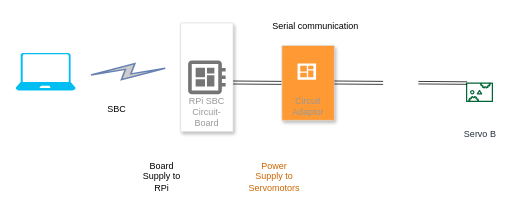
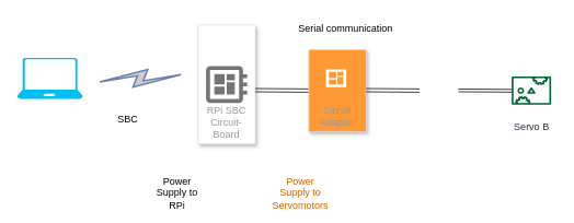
  <mxCell id="0" />
  <mxCell id="1" parent="0" />
  <mxCell id="2" value="" style="group" vertex="1" connectable="0" parent="1"><mxGeometry x="20" y="20" width="656" height="230" as="geometry" /></mxCell>
- <mxCell id="3" value="Servo B" style="sketch=0;outlineConnect=0;fontColor=#232F3E;gradientColor=none;strokeColor=#006633;fillColor=#ffffff;dashed=0;verticalLabelPosition=bottom;verticalAlign=top;align=center;html=1;fontSize=12;fontStyle=0;aspect=fixed;shape=mxgraph.aws4.resourceIcon;resIcon=mxgraph.aws4.servo;" vertex="1" parent="2"><mxGeometry x="596" y="60" width="45" height="85" as="geometry" /></mxCell>
+ <mxCell id="3" value="Servo B" style="sketch=0;outlineConnect=0;fontColor=#232F3E;gradientColor=none;strokeColor=#006633;fillColor=#ffffff;dashed=0;verticalLabelPosition=bottom;verticalAlign=top;align=center;html=1;fontSize=12;fontStyle=0;aspect=fixed;shape=mxgraph.aws4.resourceIcon;resIcon=mxgraph.aws4.servo;" vertex="1" parent="2"><mxGeometry x="596" y="60" width="60" height="60" as="geometry" /></mxCell>
  <mxCell id="4" value="" style="shape=image;html=1;verticalAlign=top;verticalLabelPosition=bottom;labelBackgroundColor=#ffffff;imageAspect=0;aspect=fixed;image=https://cdn1.iconfinder.com/data/icons/computer-hardware-glyphs-vol-1/52/computercable__cable__data__wire__datacable__usb__transfer-128.png;imageBackground=default;imageBorder=none;" vertex="1" parent="2"><mxGeometry x="335" y="128" width="78" height="78" as="geometry" /></mxCell>
  <mxCell id="5" value="" style="shape=image;html=1;verticalAlign=top;verticalLabelPosition=bottom;labelBackgroundColor=#ffffff;imageAspect=0;aspect=fixed;image=https://cdn1.iconfinder.com/data/icons/computer-hardware-glyphs-vol-1/52/computercable__cable__data__wire__datacable__usb__transfer-128.png" vertex="1" parent="2"><mxGeometry x="195" y="140" width="78" height="78" as="geometry" /></mxCell>
  <mxCell id="6" value="" style="verticalLabelPosition=bottom;html=1;verticalAlign=top;align=center;strokeColor=none;fillColor=#00BEF2;shape=mxgraph.azure.laptop;pointerEvents=1;" vertex="1" parent="2"><mxGeometry y="50" width="80" height="50" as="geometry" /></mxCell>
  <mxCell id="7" value="" style="html=1;outlineConnect=0;fillColor=#CCCCCC;strokeColor=#6881B3;gradientColor=none;gradientDirection=north;strokeWidth=2;shape=mxgraph.networks.comm_link_edge;html=1;rounded=0;" edge="1" parent="2"><mxGeometry width="100" height="100" relative="1" as="geometry"><mxPoint x="95" y="80" as="sourcePoint" /><mxPoint x="205" y="70" as="targetPoint" /></mxGeometry></mxCell>
  <mxCell id="8" value="SBC" style="text;html=1;align=center;verticalAlign=middle;whiteSpace=wrap;rounded=0;" vertex="1" parent="2"><mxGeometry x="105" y="110" width="60" height="30" as="geometry" /></mxCell>
  <mxCell id="9" value="" style="group" vertex="1" connectable="0" parent="2"><mxGeometry x="205" y="10" width="85" height="145" as="geometry" /></mxCell>
  <mxCell id="10" value="RPi SBC Circuit-Board" style="strokeColor=#dddddd;shadow=1;strokeWidth=1;rounded=1;absoluteArcSize=1;arcSize=2;labelPosition=center;verticalLabelPosition=middle;align=center;verticalAlign=bottom;spacingLeft=0;fontColor=#999999;fontSize=12;whiteSpace=wrap;spacingBottom=2;html=1;container=0;" vertex="1" parent="9"><mxGeometry x="15" width="70" height="145" as="geometry" /></mxCell>
  <mxCell id="11" value="" style="sketch=0;dashed=0;connectable=0;html=1;fillColor=#757575;strokeColor=none;shape=mxgraph.gcp2.circuit_board;part=1;container=0;" vertex="1" parent="9"><mxGeometry x="25" y="50" width="50" height="45" as="geometry"><mxPoint x="-25" y="12.5" as="offset" /></mxGeometry></mxCell>
  <mxCell id="12" value="" style="shape=image;html=1;verticalAlign=top;verticalLabelPosition=bottom;labelBackgroundColor=#ffffff;imageAspect=0;aspect=fixed;image=https://cdn1.iconfinder.com/data/icons/fruit-136/64/Fruit_iconfree_Filled_Outline_raspberry-healthy-organic-food-fruit_icon-128.png" vertex="1" parent="9"><mxGeometry x="30" y="10" width="40" height="40" as="geometry" /></mxCell>
- <mxCell id="13" value="Board Supply to RPi" style="text;html=1;align=center;verticalAlign=middle;whiteSpace=wrap;rounded=0;" vertex="1" parent="2"><mxGeometry x="165" y="200" width="60" height="30" as="geometry" /></mxCell>
+ <mxCell id="13" value="Power Supply to RPi" style="text;html=1;align=center;verticalAlign=middle;whiteSpace=wrap;rounded=0;" vertex="1" parent="2"><mxGeometry x="165" y="200" width="60" height="30" as="geometry" /></mxCell>
  <mxCell id="14" value="" style="shape=link;html=1;rounded=0;" edge="1" parent="2"><mxGeometry width="100" relative="1" as="geometry"><mxPoint x="290" y="89.5" as="sourcePoint" /><mxPoint x="355" y="90" as="targetPoint" /></mxGeometry></mxCell>
  <mxCell id="15" value="" style="group" vertex="1" connectable="0" parent="2"><mxGeometry x="347.5" y="40" width="77.5" height="100" as="geometry" /></mxCell>
  <mxCell id="16" value="Circuit Adaptor" style="strokeColor=#dddddd;shadow=1;strokeWidth=1;rounded=1;absoluteArcSize=1;arcSize=2;labelPosition=center;verticalLabelPosition=middle;align=center;verticalAlign=bottom;spacingLeft=0;fontColor=#999999;fontSize=12;whiteSpace=wrap;spacingBottom=2;html=1;container=0;fillColor=#ff9933;" vertex="1" parent="15"><mxGeometry x="7.5" width="70" height="100" as="geometry" /></mxCell>
  <mxCell id="17" value="" style="sketch=0;dashed=0;connectable=0;html=1;fillColor=#FF9933;strokeColor=#d79b00;shape=mxgraph.gcp2.circuit_board;part=1;" vertex="1" parent="15"><mxGeometry x="25" y="21.25" width="35" height="27.5" as="geometry"><mxPoint x="-25" y="12.5" as="offset" /></mxGeometry></mxCell>
  <mxCell id="18" value="&lt;span style=&quot;color: rgb(255, 128, 0);&quot;&gt;&lt;span style=&quot;color: rgb(204, 102, 0);&quot;&gt;Power Supply to Servomotors&lt;/span&gt;&lt;span style=&quot;color: rgb(204, 102, 0);&quot;&gt;&lt;br&gt;&lt;/span&gt;&lt;/span&gt;" style="text;html=1;align=center;verticalAlign=middle;whiteSpace=wrap;rounded=0;" vertex="1" parent="2"><mxGeometry x="315" y="200" width="60" height="30" as="geometry" /></mxCell>
  <mxCell id="19" value="" style="shape=link;html=1;rounded=0;" edge="1" parent="2"><mxGeometry width="100" relative="1" as="geometry"><mxPoint x="425" y="89.5" as="sourcePoint" /><mxPoint x="490" y="90" as="targetPoint" /></mxGeometry></mxCell>
  <mxCell id="20" value="Serial communication" style="text;html=1;align=center;verticalAlign=middle;whiteSpace=wrap;rounded=0;" vertex="1" parent="2"><mxGeometry x="325" width="150" height="30" as="geometry" /></mxCell>
  <mxCell id="21" value="" style="shape=link;html=1;rounded=0;width=-3.333;" edge="1" parent="2"><mxGeometry width="100" relative="1" as="geometry"><mxPoint x="537" y="89.75" as="sourcePoint" /><mxPoint x="602" y="90.25" as="targetPoint" /></mxGeometry></mxCell>
